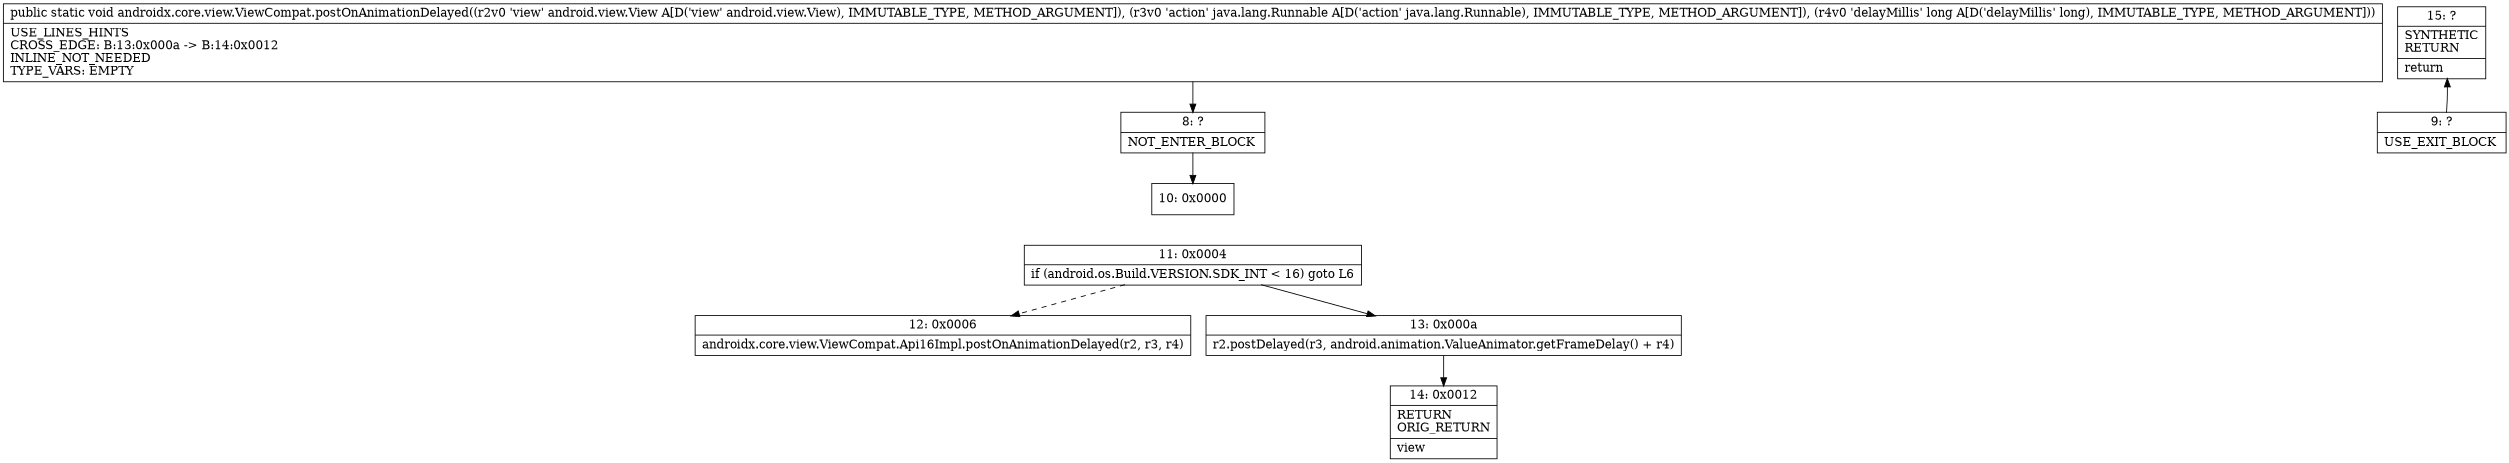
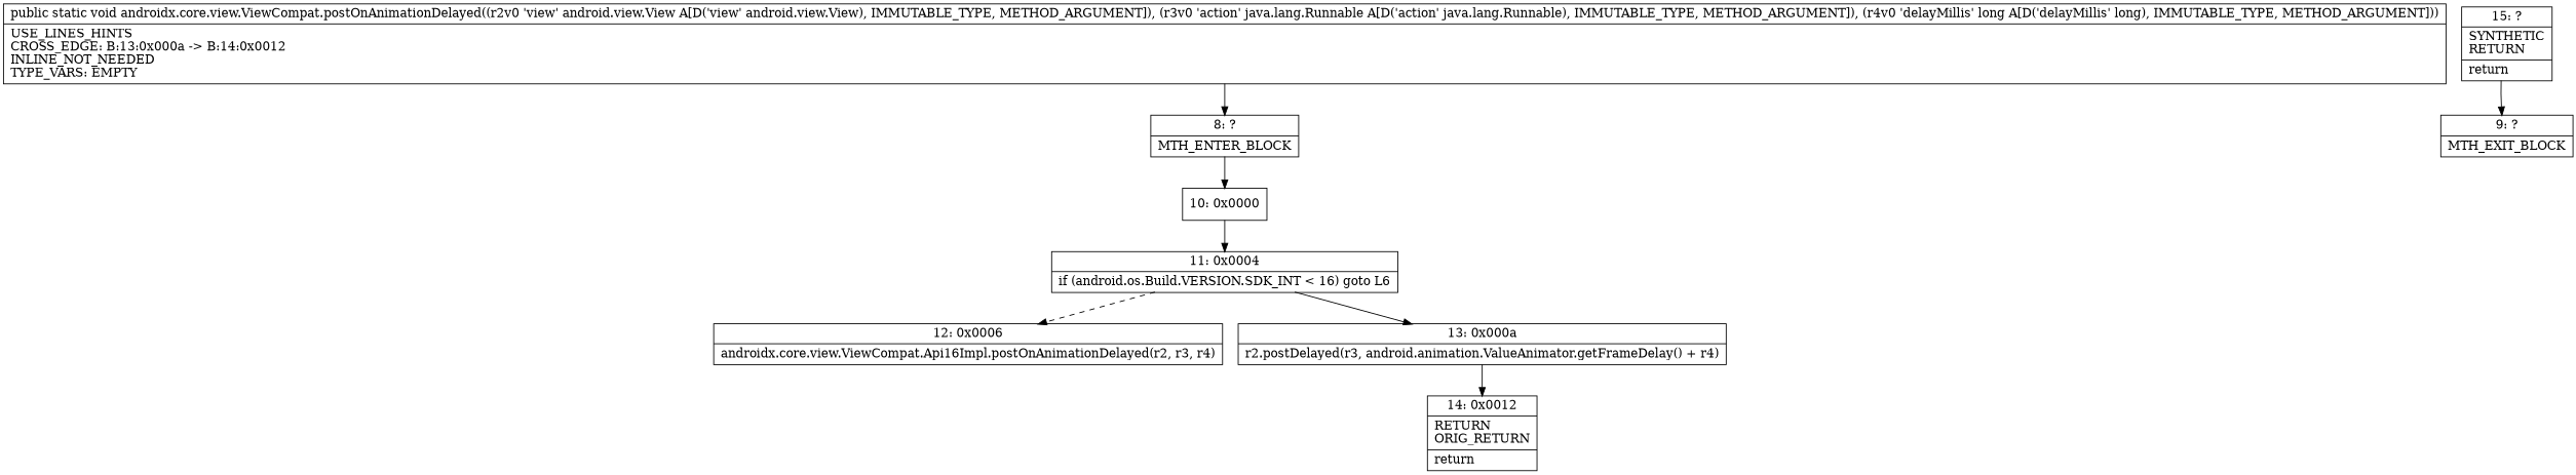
  digraph {
    node [shape=record]
-   n1 [label="{8\:\ ?|NOT_ENTER_BLOCK\l}"]
+   n1 [label="{8\:\ ?|MTH_ENTER_BLOCK\l}"]
    n2 [label="{10\:\ 0x0000}"]
    n3 [label="{11\:\ 0x0004|if (android.os.Build.VERSION.SDK_INT \< 16) goto L6\l}"]
    n4 [label="{12\:\ 0x0006|androidx.core.view.ViewCompat.Api16Impl.postOnAnimationDelayed(r2, r3, r4)\l}"]
    n5 [label="{13\:\ 0x000a|r2.postDelayed(r3, android.animation.ValueAnimator.getFrameDelay() + r4)\l}"]
-   n6 [label="{14\:\ 0x0012|RETURN\lORIG_RETURN\l|view\l}"]
+   n6 [label="{14\:\ 0x0012|RETURN\lORIG_RETURN\l|return\l}"]
    n7 [label="{15\:\ ?|SYNTHETIC\lRETURN\l|return\l}"]
-   n8 [label="{9\:\ ?|USE_EXIT_BLOCK\l}"]
+   n8 [label="{9\:\ ?|MTH_EXIT_BLOCK\l}"]
    n9 [label="{public static void androidx.core.view.ViewCompat.postOnAnimationDelayed((r2v0 'view' android.view.View A[D('view' android.view.View), IMMUTABLE_TYPE, METHOD_ARGUMENT]), (r3v0 'action' java.lang.Runnable A[D('action' java.lang.Runnable), IMMUTABLE_TYPE, METHOD_ARGUMENT]), (r4v0 'delayMillis' long A[D('delayMillis' long), IMMUTABLE_TYPE, METHOD_ARGUMENT]))  | USE_LINES_HINTS\lCROSS_EDGE: B:13:0x000a \-\> B:14:0x0012\lINLINE_NOT_NEEDED\lTYPE_VARS: EMPTY\l}"]
    n1 -> n2
+   n2 -> n3
    n3 -> n4 [style=dashed]
    n3 -> n5
    n5 -> n6
-   n8 -> n7
+   n7 -> n8
    n9 -> n1
  }
